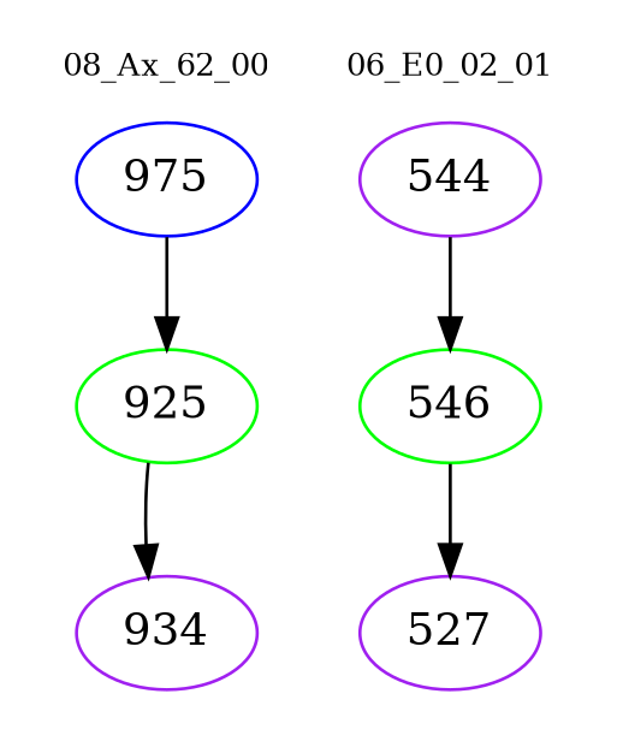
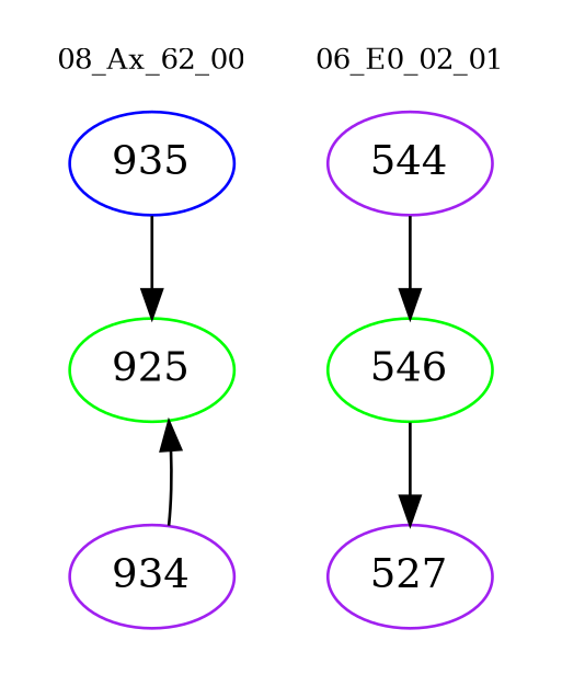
  digraph {
    node [color=purple]
    edge [color=black]
-   n1 [color=blue label=975]
+   n1 [color=blue label=935]
    n2 [color=green label=925]
    n3 [label=934]
    n4 [label=544]
    n5 [color=green label=546]
    n6 [label=527]
    subgraph cluster_1 {
      color=white
      fontsize=10
      label="08_Ax_62_00"
      n1
      n2
      n3
    }
    subgraph cluster_2 {
      color=white
      fontsize=10
      label="06_E0_02_01"
      n4
      n5
      n6
    }
    n1 -> n2
-   n2 -> n3
+   n3 -> n2
    n4 -> n5
    n5 -> n6
  }
